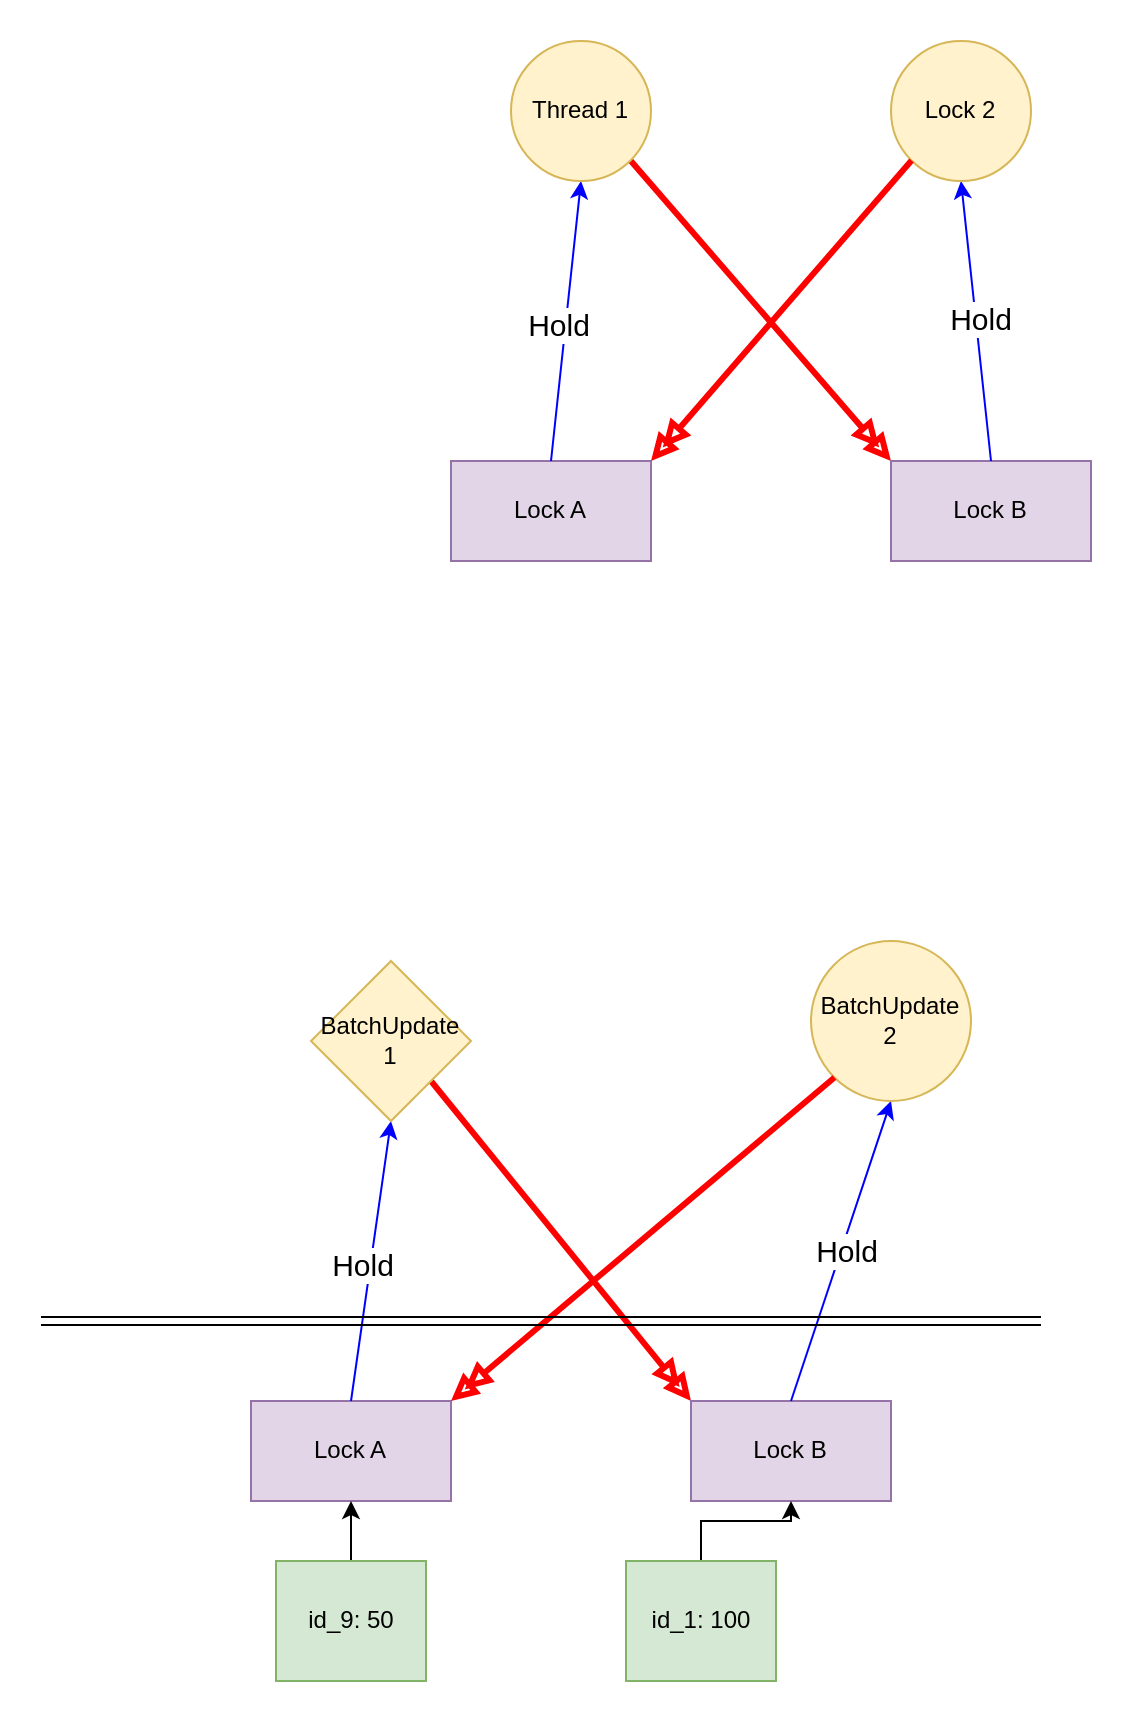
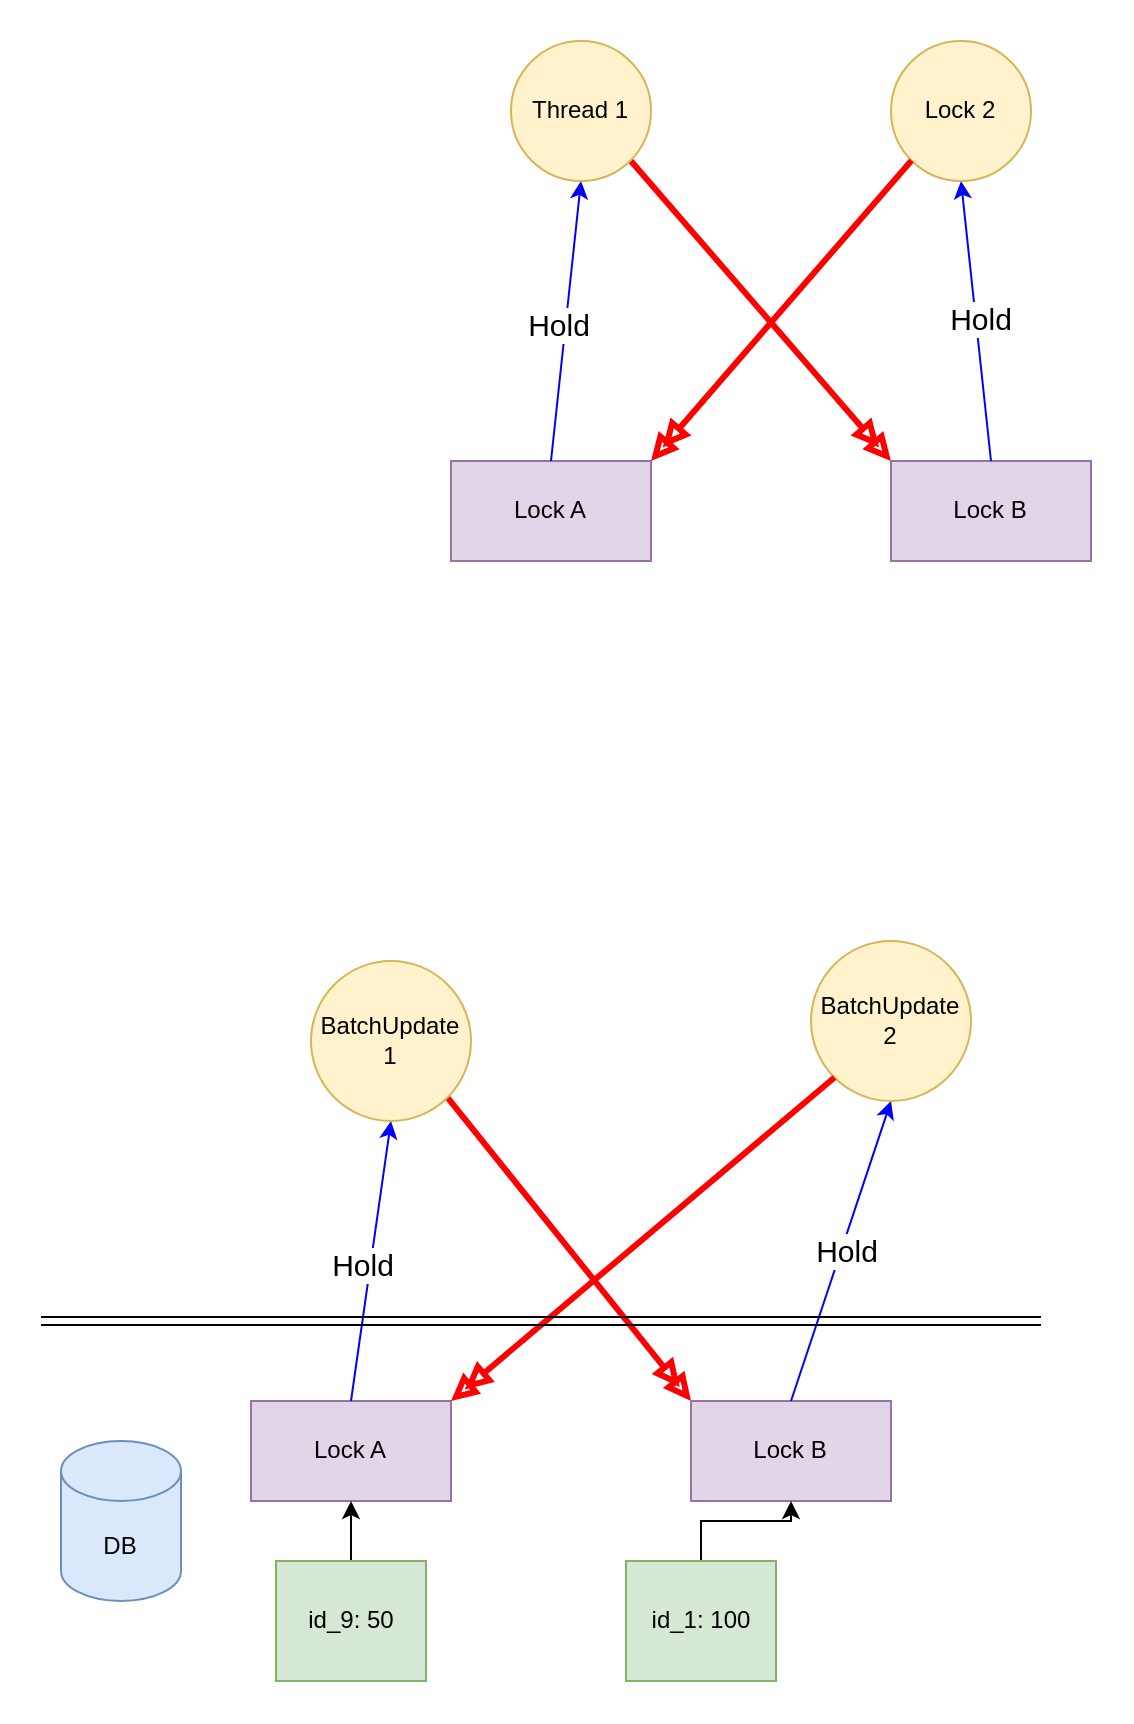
  <mxCell id="0" />
  <mxCell id="1" parent="0" />
  <mxCell id="2" style="rounded=0;orthogonalLoop=1;jettySize=auto;html=1;exitX=1;exitY=1;exitDx=0;exitDy=0;entryX=0;entryY=0;entryDx=0;entryDy=0;strokeColor=#FF0000;strokeWidth=3;endArrow=doubleBlock;endFill=0;" edge="1" parent="1" source="7" target="4"><mxGeometry relative="1" as="geometry" /></mxCell>
  <mxCell id="3" value="Lock A" style="rounded=0;whiteSpace=wrap;html=1;fillColor=#e1d5e7;strokeColor=#9673a6;" vertex="1" parent="1"><mxGeometry x="225" y="230" width="100" height="50" as="geometry" /></mxCell>
  <mxCell id="4" value="Lock B" style="rounded=0;whiteSpace=wrap;html=1;fillColor=#e1d5e7;strokeColor=#9673a6;" vertex="1" parent="1"><mxGeometry x="445" y="230" width="100" height="50" as="geometry" /></mxCell>
  <mxCell id="5" style="rounded=0;orthogonalLoop=1;jettySize=auto;html=1;exitX=0.5;exitY=1;exitDx=0;exitDy=0;entryX=0.5;entryY=0;entryDx=0;entryDy=0;strokeColor=#0000FF;startArrow=classic;startFill=1;endArrow=none;endFill=0;" edge="1" parent="1" source="7" target="3"><mxGeometry relative="1" as="geometry" /></mxCell>
  <mxCell id="6" value="&lt;font style=&quot;font-size: 15px;&quot;&gt;Hold&lt;/font&gt;" style="edgeLabel;html=1;align=center;verticalAlign=middle;resizable=0;points=[];" vertex="1" connectable="0" parent="5"><mxGeometry x="0.027" y="-4" relative="1" as="geometry"><mxPoint as="offset" /></mxGeometry></mxCell>
  <mxCell id="7" value="Thread 1" style="ellipse;whiteSpace=wrap;html=1;aspect=fixed;fillColor=#fff2cc;strokeColor=#d6b656;" vertex="1" parent="1"><mxGeometry x="255" y="20" width="70" height="70" as="geometry" /></mxCell>
  <mxCell id="8" style="rounded=0;orthogonalLoop=1;jettySize=auto;html=1;exitX=0.5;exitY=1;exitDx=0;exitDy=0;entryX=0.5;entryY=0;entryDx=0;entryDy=0;strokeColor=#0000FF;startArrow=classic;startFill=1;endArrow=none;endFill=0;" edge="1" parent="1" source="10" target="4"><mxGeometry relative="1" as="geometry" /></mxCell>
  <mxCell id="9" value="&lt;font style=&quot;font-size: 15px;&quot;&gt;Hold&lt;/font&gt;" style="edgeLabel;html=1;align=center;verticalAlign=middle;resizable=0;points=[];" vertex="1" connectable="0" parent="8"><mxGeometry x="-0.013" y="2" relative="1" as="geometry"><mxPoint as="offset" /></mxGeometry></mxCell>
  <mxCell id="10" value="Lock 2" style="ellipse;whiteSpace=wrap;html=1;aspect=fixed;fillColor=#fff2cc;strokeColor=#d6b656;" vertex="1" parent="1"><mxGeometry x="445" y="20" width="70" height="70" as="geometry" /></mxCell>
  <mxCell id="11" style="rounded=0;orthogonalLoop=1;jettySize=auto;html=1;exitX=0;exitY=1;exitDx=0;exitDy=0;entryX=1;entryY=0;entryDx=0;entryDy=0;strokeColor=#FF0000;strokeWidth=3;endArrow=doubleBlock;endFill=0;" edge="1" parent="1" source="10" target="3"><mxGeometry relative="1" as="geometry"><mxPoint x="325" y="90" as="sourcePoint" /><mxPoint x="440" y="250" as="targetPoint" /></mxGeometry></mxCell>
  <mxCell id="12" style="rounded=0;orthogonalLoop=1;jettySize=auto;html=1;exitX=1;exitY=1;exitDx=0;exitDy=0;entryX=0;entryY=0;entryDx=0;entryDy=0;strokeColor=#FF0000;strokeWidth=3;endArrow=doubleBlock;endFill=0;" edge="1" parent="1" source="17" target="14"><mxGeometry relative="1" as="geometry" /></mxCell>
  <mxCell id="13" value="Lock A" style="rounded=0;whiteSpace=wrap;html=1;fillColor=#e1d5e7;strokeColor=#9673a6;" vertex="1" parent="1"><mxGeometry x="125" y="700" width="100" height="50" as="geometry" /></mxCell>
  <mxCell id="14" value="Lock B" style="rounded=0;whiteSpace=wrap;html=1;fillColor=#e1d5e7;strokeColor=#9673a6;" vertex="1" parent="1"><mxGeometry x="345" y="700" width="100" height="50" as="geometry" /></mxCell>
  <mxCell id="15" style="rounded=0;orthogonalLoop=1;jettySize=auto;html=1;exitX=0.5;exitY=1;exitDx=0;exitDy=0;entryX=0.5;entryY=0;entryDx=0;entryDy=0;strokeColor=#0000FF;startArrow=classic;startFill=1;endArrow=none;endFill=0;" edge="1" parent="1" source="17" target="13"><mxGeometry relative="1" as="geometry" /></mxCell>
  <mxCell id="16" value="&lt;font style=&quot;font-size: 15px;&quot;&gt;Hold&lt;/font&gt;" style="edgeLabel;html=1;align=center;verticalAlign=middle;resizable=0;points=[];" vertex="1" connectable="0" parent="15"><mxGeometry x="0.027" y="-4" relative="1" as="geometry"><mxPoint as="offset" /></mxGeometry></mxCell>
- <mxCell id="17" value="BatchUpdate 1" style="rhombus;whiteSpace=wrap;html=1;aspect=fixed;fillColor=#fff2cc;strokeColor=#d6b656;" vertex="1" parent="1"><mxGeometry x="155" y="480" width="80" height="80" as="geometry" /></mxCell>
+ <mxCell id="17" value="BatchUpdate 1" style="ellipse;whiteSpace=wrap;html=1;aspect=fixed;fillColor=#fff2cc;strokeColor=#d6b656;" vertex="1" parent="1"><mxGeometry x="155" y="480" width="80" height="80" as="geometry" /></mxCell>
  <mxCell id="18" style="rounded=0;orthogonalLoop=1;jettySize=auto;html=1;exitX=0.5;exitY=1;exitDx=0;exitDy=0;entryX=0.5;entryY=0;entryDx=0;entryDy=0;strokeColor=#0000FF;startArrow=classic;startFill=1;endArrow=none;endFill=0;" edge="1" parent="1" source="20" target="14"><mxGeometry relative="1" as="geometry" /></mxCell>
  <mxCell id="19" value="&lt;font style=&quot;font-size: 15px;&quot;&gt;Hold&lt;/font&gt;" style="edgeLabel;html=1;align=center;verticalAlign=middle;resizable=0;points=[];" vertex="1" connectable="0" parent="18"><mxGeometry x="-0.013" y="2" relative="1" as="geometry"><mxPoint as="offset" /></mxGeometry></mxCell>
  <mxCell id="20" value="BatchUpdate 2" style="ellipse;whiteSpace=wrap;html=1;aspect=fixed;fillColor=#fff2cc;strokeColor=#d6b656;" vertex="1" parent="1"><mxGeometry x="405" y="470" width="80" height="80" as="geometry" /></mxCell>
  <mxCell id="21" style="rounded=0;orthogonalLoop=1;jettySize=auto;html=1;exitX=0;exitY=1;exitDx=0;exitDy=0;entryX=1;entryY=0;entryDx=0;entryDy=0;strokeColor=#FF0000;strokeWidth=3;endArrow=doubleBlock;endFill=0;" edge="1" parent="1" source="20" target="13"><mxGeometry relative="1" as="geometry"><mxPoint x="225" y="560" as="sourcePoint" /><mxPoint x="340" y="720" as="targetPoint" /></mxGeometry></mxCell>
  <mxCell id="22" style="edgeStyle=orthogonalEdgeStyle;rounded=0;orthogonalLoop=1;jettySize=auto;html=1;exitX=0.5;exitY=0;exitDx=0;exitDy=0;entryX=0.5;entryY=1;entryDx=0;entryDy=0;" edge="1" parent="1" source="23" target="13"><mxGeometry relative="1" as="geometry" /></mxCell>
  <mxCell id="23" value="id_9: 50" style="rounded=0;whiteSpace=wrap;html=1;fillColor=#d5e8d4;strokeColor=#82b366;" vertex="1" parent="1"><mxGeometry x="137.5" y="780" width="75" height="60" as="geometry" /></mxCell>
  <mxCell id="24" style="edgeStyle=orthogonalEdgeStyle;rounded=0;orthogonalLoop=1;jettySize=auto;html=1;exitX=0.5;exitY=0;exitDx=0;exitDy=0;entryX=0.5;entryY=1;entryDx=0;entryDy=0;" edge="1" parent="1" source="25" target="14"><mxGeometry relative="1" as="geometry" /></mxCell>
  <mxCell id="25" value="id_1: 100" style="rounded=0;whiteSpace=wrap;html=1;fillColor=#d5e8d4;strokeColor=#82b366;" vertex="1" parent="1"><mxGeometry x="312.5" y="780" width="75" height="60" as="geometry" /></mxCell>
  <mxCell id="26" value="" style="shape=link;html=1;rounded=0;" edge="1" parent="1"><mxGeometry width="100" relative="1" as="geometry"><mxPoint x="20" y="660" as="sourcePoint" /><mxPoint x="520" y="660" as="targetPoint" /></mxGeometry></mxCell>
+ <mxCell id="27" value="DB" style="shape=cylinder3;whiteSpace=wrap;html=1;boundedLbl=1;backgroundOutline=1;size=15;fillColor=#dae8fc;strokeColor=#6c8ebf;" vertex="1" parent="1"><mxGeometry x="30" y="720" width="60" height="80" as="geometry" /></mxCell>
  <mxCell id="28" value="" style="shape=image;verticalLabelPosition=bottom;labelBackgroundColor=default;verticalAlign=top;aspect=fixed;imageAspect=0;image=https://purepng.com/public/uploads/large/purepng.com-cpu-processorelectronicscpuprocessor-941524672298crgm4.png;" vertex="1" parent="1"><mxGeometry x="30" y="530" width="70" height="63.94" as="geometry" /></mxCell>
